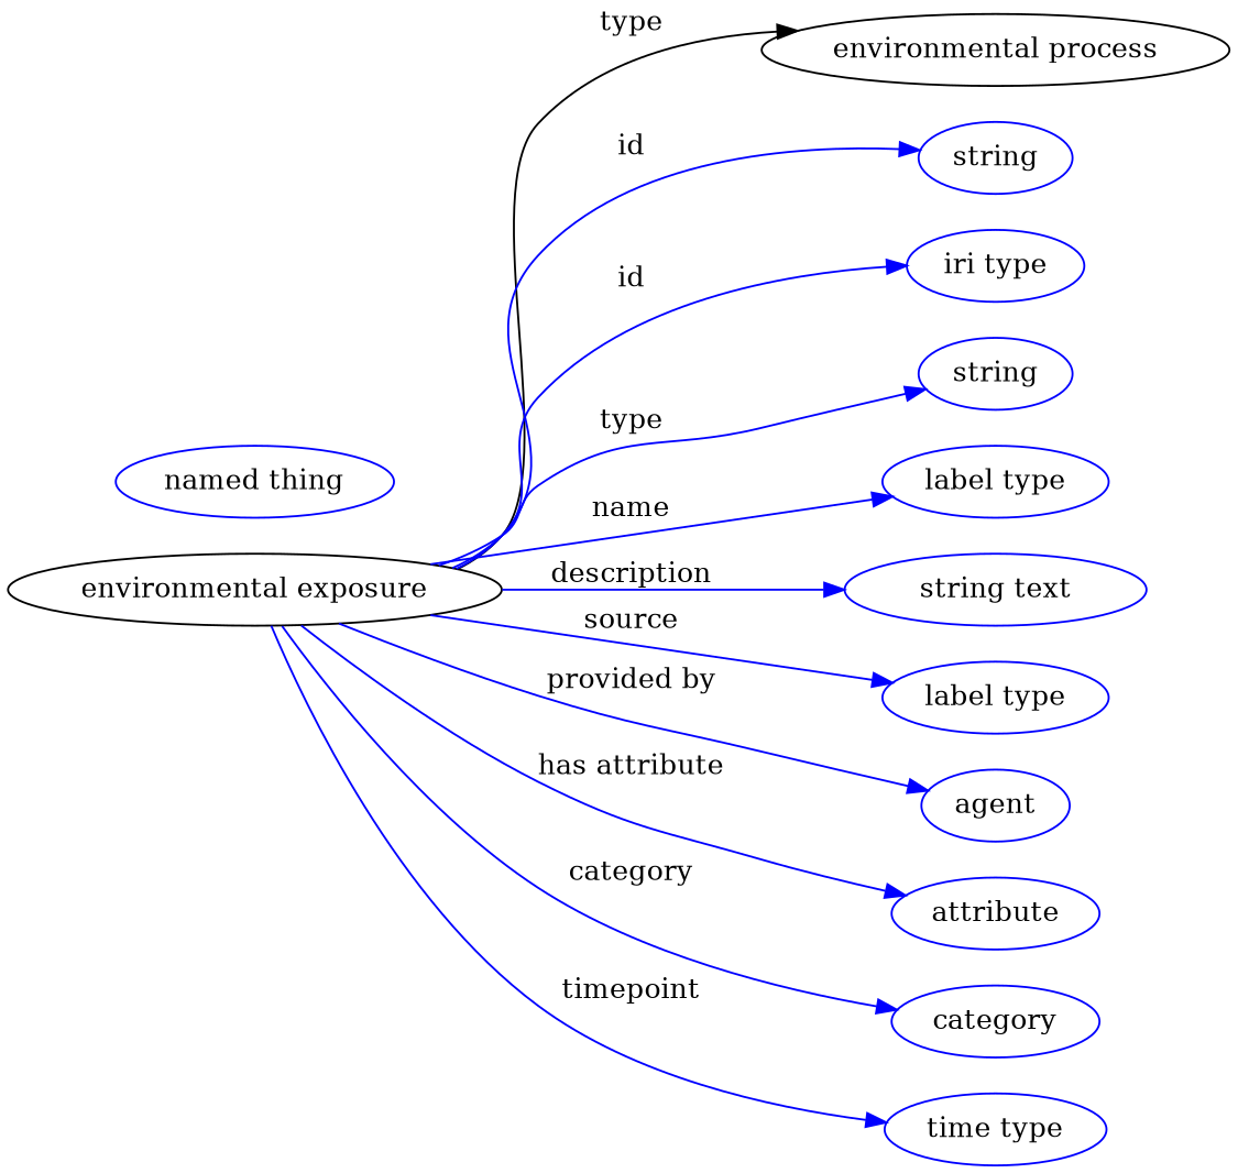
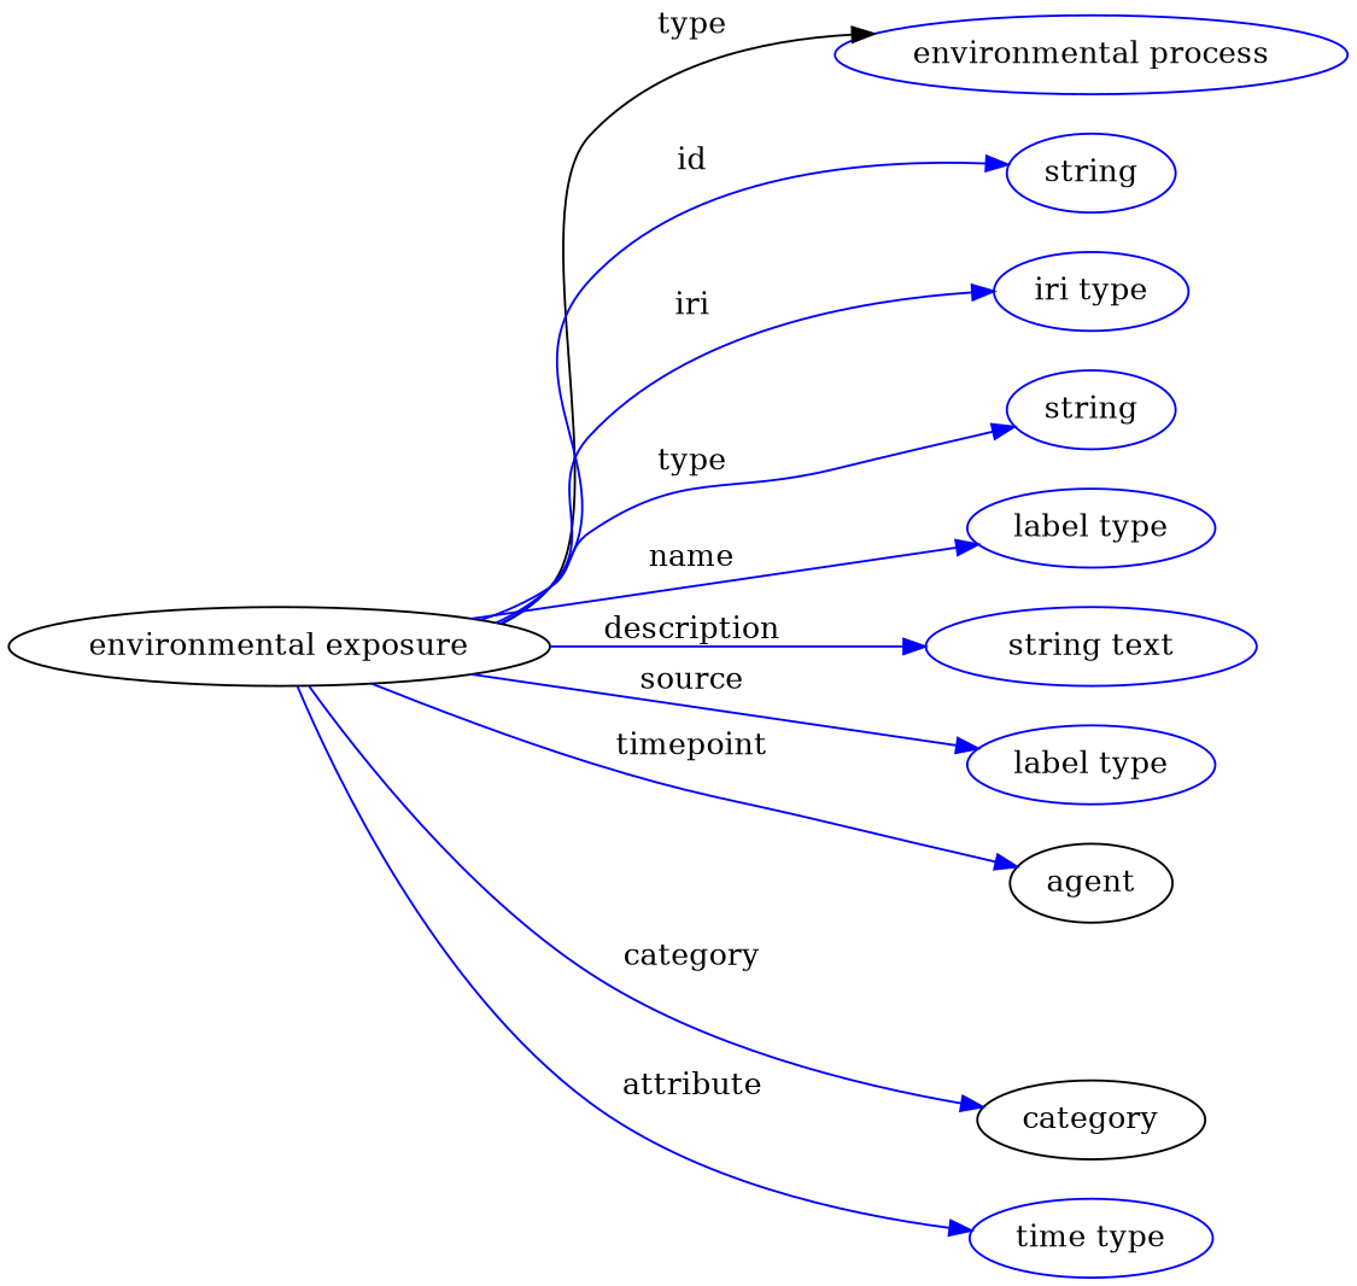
  digraph {
    rankdir=LR
    node [color=blue]
    edge [color=blue style=solid]
    n1 [height=0.5 label="environmental exposure" width=3.4303 color=""]
-   "environmental process" [height=0.5 width=3.2497 color=""]
+   "environmental process" [height=0.5 width=3.2497]
    n3 [height=0.5 label=string width=1.0652]
    n4 [height=0.5 label="iri type" width=1.2277]
    n5 [height=0.5 label=string width=1.0652]
    n6 [height=0.5 label="label type" width=1.5707]
    n7 [height=0.5 label="string text" width=2.0943]
    n8 [height=0.5 label="label type" width=1.5707]
-   n9 [height=0.5 label=agent width=1.0291]
-   n10 [height=0.5 label=attribute width=1.4443]
-   category [height=0.5 width=1.4443]
+   n9 [color=black height=0.5 label=agent width=1.0291]
+   category [height=0.5 width=1.4443 color=""]
    n12 [height=0.5 label="time type" width=1.5346]
-   n13 [height=0.5 label="named thing" width=1.9318]
    n1 -> "environmental process" [label=type color="" style=""]
    n1 -> n3 [label=id]
-   n1 -> n4 [label=id]
+   n1 -> n4 [label=iri]
    n1 -> n5 [label=type]
    n1 -> n6 [label=name]
    n1 -> n7 [label=description]
    n1 -> n8 [label=source]
-   n1 -> n9 [label="provided by"]
-   n1 -> n10 [label="has attribute"]
+   n1 -> n9 [label=timepoint]
    n1 -> category [label=category]
-   n1 -> n12 [label=timepoint]
+   n1 -> n12 [label=attribute]
  }
